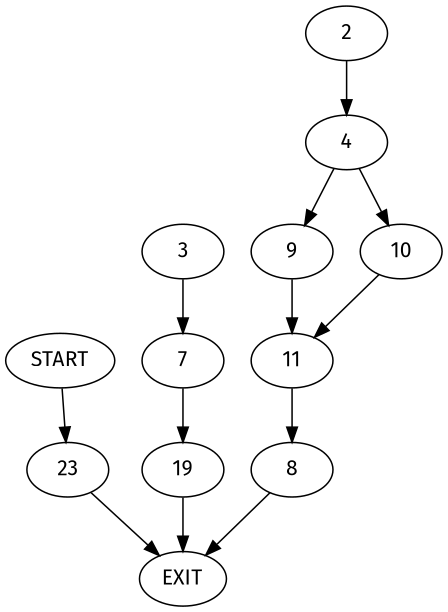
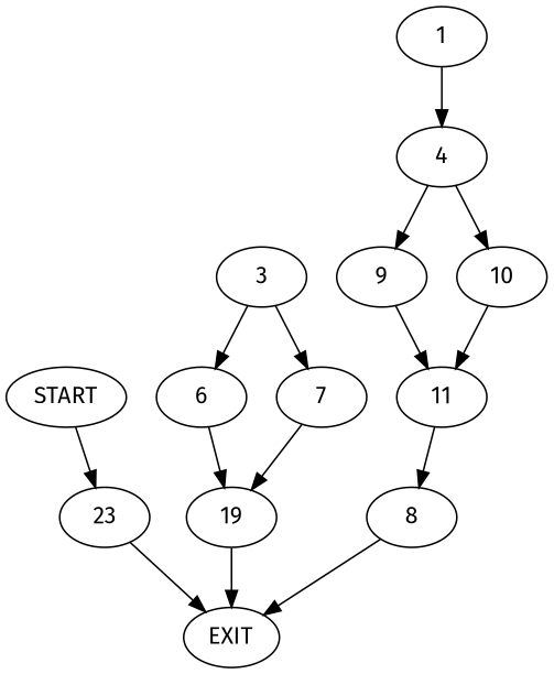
  digraph {
    fontname="Fira Sans"
    node [fontname="Fira Sans"]
    edge [fontname="Fira Sans"]
    n1 [label=START]
    n2 [label=23]
    n3 [label=EXIT]
-   2
+   2 [label=1]
    4
    3
+   6
    7
    9
    10
    n11 [label=19]
    11
    8
    n1 -> n2
    n2 -> n3
    2 -> 4
    4 -> 9
    4 -> 10
+   3 -> 6
    3 -> 7
+   6 -> n11
    7 -> n11
    9 -> 11
    10 -> 11
    n11 -> n3
    11 -> 8
    8 -> n3
  }
